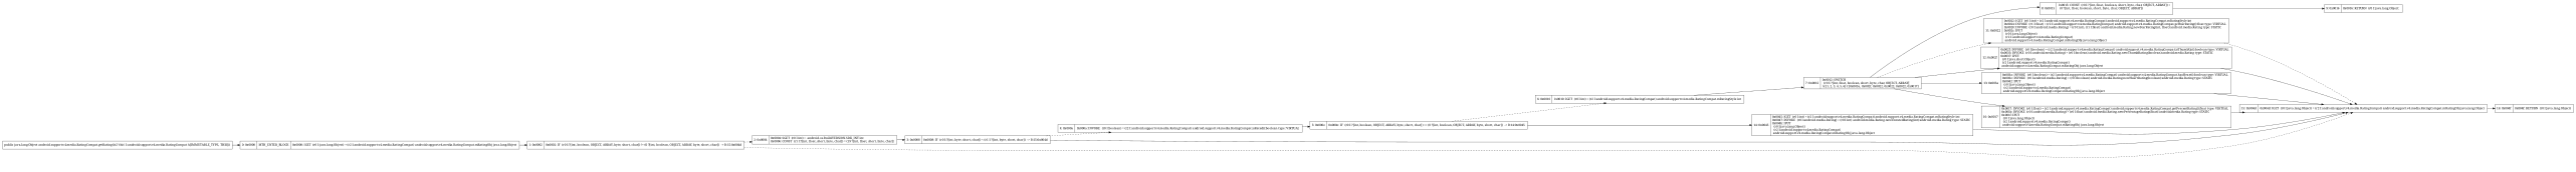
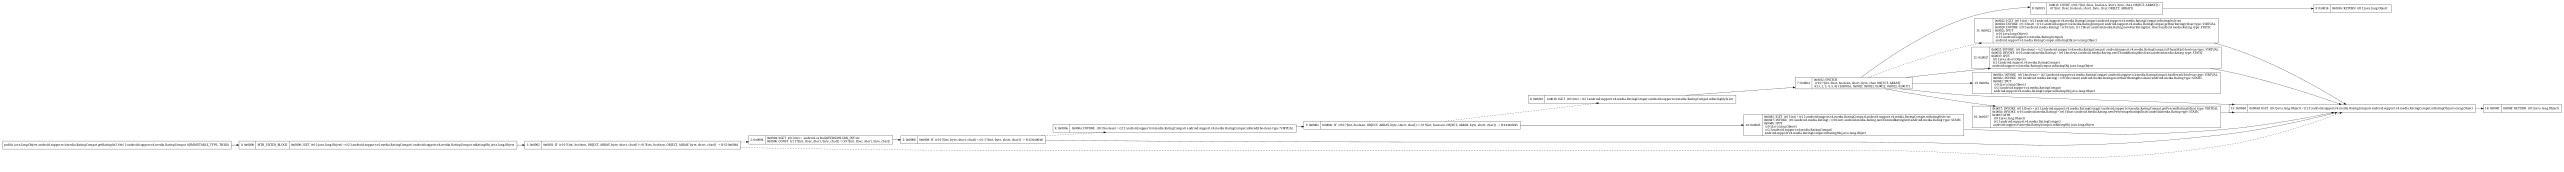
  digraph {
    fontname="Noto Serif"
    rankdir=LR
    node [fontname="Noto Serif" shape=record]
    edge [fontname="Noto Serif"]
    n1 [label="{0\:\ 0x0000|MTH_ENTER_BLOCK\l|0x0000: IGET  (r0 I:java.lang.Object) = (r2 I:android.support.v4.media.RatingCompat) android.support.v4.media.RatingCompat.mRatingObj java.lang.Object \l}"]
    n2 [label="{1\:\ 0x0002|0x0002: IF  (r0 I:?[int, boolean, OBJECT, ARRAY, byte, short, char]) != (0 ?[int, boolean, OBJECT, ARRAY, byte, short, char])  \-\> B:15:0x004d \l}"]
    n3 [label="{2\:\ 0x0004|0x0004: SGET  (r0 I:int) =  android.os.Build.VERSION.SDK_INT int \l0x0006: CONST  (r1 I:?[int, float, short, byte, char]) = (19 ?[int, float, short, byte, char]) \l}"]
    n4 [label="{15\:\ 0x004d|0x004d: IGET  (r0 I:java.lang.Object) = (r2 I:android.support.v4.media.RatingCompat) android.support.v4.media.RatingCompat.mRatingObj java.lang.Object \l}"]
    n5 [label="{3\:\ 0x0008|0x0008: IF  (r0 I:?[int, byte, short, char]) \< (r1 I:?[int, byte, short, char])  \-\> B:15:0x004d \l}"]
    n6 [label="{16\:\ 0x004f|0x004f: RETURN  (r0 I:java.lang.Object) \l}"]
    n7 [label="{4\:\ 0x000a|0x000a: INVOKE  (r0 I:boolean) = (r2 I:android.support.v4.media.RatingCompat) android.support.v4.media.RatingCompat.isRated():boolean type: VIRTUAL \l}"]
    n8 [label="{5\:\ 0x000e|0x000e: IF  (r0 I:?[int, boolean, OBJECT, ARRAY, byte, short, char]) == (0 ?[int, boolean, OBJECT, ARRAY, byte, short, char])  \-\> B:14:0x0045 \l}"]
    n9 [label="{6\:\ 0x0010|0x0010: IGET  (r0 I:int) = (r2 I:android.support.v4.media.RatingCompat) android.support.v4.media.RatingCompat.mRatingStyle int \l}"]
    n10 [label="{14\:\ 0x0045|0x0045: IGET  (r0 I:int) = (r2 I:android.support.v4.media.RatingCompat) android.support.v4.media.RatingCompat.mRatingStyle int \l0x0047: INVOKE  (r0 I:android.media.Rating) = (r0 I:int) android.media.Rating.newUnratedRating(int):android.media.Rating type: STATIC \l0x004b: IPUT  \l  (r0 I:java.lang.Object)\l  (r2 I:android.support.v4.media.RatingCompat)\l android.support.v4.media.RatingCompat.mRatingObj java.lang.Object \l}"]
    n11 [label="{7\:\ 0x0012|0x0012: SWITCH  \l  (r0 I:?[int, float, boolean, short, byte, char, OBJECT, ARRAY])\l k:[1, 2, 3, 4, 5, 6] t:[0x003a, 0x002f, 0x0022, 0x0022, 0x0022, 0x0017] \l}"]
    n12 [label="{8\:\ 0x0015|0x0015: CONST  (r0 I:?[int, float, boolean, short, byte, char, OBJECT, ARRAY]) = \l  (0 ?[int, float, boolean, short, byte, char, OBJECT, ARRAY])\l \l}"]
-   n13 [label="{10\:\ 0x0017|0x0017: INVOKE  (r0 I:float) = (r2 I:android.support.v4.media.RatingCompat) android.support.v4.media.RatingCompat.getPercentRating():float type: VIRTUAL \l0x001b: INVOKE  (r0 I:android.media.Rating) = (r0 I:float) android.media.Rating.newPercentageRating(float):android.media.Rating type: STATIC \l0x001f: IPUT  \l  (r0 I:java.lang.Object)\l  (r2 I:android.support.v4.media.RatingCompat)\l android.support.v4.media.RatingCompat.mRatingObj java.lang.Object \l}"]
+   n13 [label="{10\:\ 0x0017|0x0017: INVOKE  (r0 I:float) = (r2 I:android.support.v4.media.RatingCompat) android.support.v4.media.RatingCompat.getPercentRating():float type: VIRTUAL \l0x001b: INVOKE  (r0 I:android.media.Rating) = (r0 I:float) android.media.Rating.newPercentageRating(float):android.media.Rating type: STATIC \l0x001f: MTH  \l  (r0 I:java.lang.Object)\l  (r2 I:android.support.v4.media.RatingCompat)\l android.support.v4.media.RatingCompat.mRatingObj java.lang.Object \l}"]
    n14 [label="{11\:\ 0x0022|0x0022: IGET  (r0 I:int) = (r2 I:android.support.v4.media.RatingCompat) android.support.v4.media.RatingCompat.mRatingStyle int \l0x0024: INVOKE  (r1 I:float) = (r2 I:android.support.v4.media.RatingCompat) android.support.v4.media.RatingCompat.getStarRating():float type: VIRTUAL \l0x0028: INVOKE  (r0 I:android.media.Rating) = (r0 I:int), (r1 I:float) android.media.Rating.newStarRating(int, float):android.media.Rating type: STATIC \l0x002c: IPUT  \l  (r0 I:java.lang.Object)\l  (r2 I:android.support.v4.media.RatingCompat)\l android.support.v4.media.RatingCompat.mRatingObj java.lang.Object \l}"]
    n15 [label="{12\:\ 0x002f|0x002f: INVOKE  (r0 I:boolean) = (r2 I:android.support.v4.media.RatingCompat) android.support.v4.media.RatingCompat.isThumbUp():boolean type: VIRTUAL \l0x0033: INVOKE  (r0 I:android.media.Rating) = (r0 I:boolean) android.media.Rating.newThumbRating(boolean):android.media.Rating type: STATIC \l0x0037: IPUT  \l  (r0 I:java.short.Object)\l  (r2 I:android.support.v4.media.RatingCompat)\l android.support.v4.media.RatingCompat.mRatingObj java.lang.Object \l}"]
    n16 [label="{13\:\ 0x003a|0x003a: INVOKE  (r0 I:boolean) = (r2 I:android.support.v4.media.RatingCompat) android.support.v4.media.RatingCompat.hasHeart():boolean type: VIRTUAL \l0x003e: INVOKE  (r0 I:android.media.Rating) = (r0 I:boolean) android.media.Rating.newHeartRating(boolean):android.media.Rating type: STATIC \l0x0042: IPUT  \l  (r0 I:java.lang.Object)\l  (r2 I:android.support.v4.media.RatingCompat)\l android.support.v4.media.RatingCompat.mRatingObj java.lang.Object \l}"]
    n17 [label="{9\:\ 0x0016|0x0016: RETURN  (r0 I:java.lang.Object) \l}"]
    n18 [label="{public java.lang.Object android.support.v4.media.RatingCompat.getRating((r2 'this' I:android.support.v4.media.RatingCompat A[IMMUTABLE_TYPE, THIS])) }"]
    n1 -> n2
    n2 -> n3 [style=dashed]
    n2 -> n4 [style=dashed]
    n3 -> n5
    n4 -> n6
    n5 -> n4
    n5 -> n7 [style=dashed]
    n7 -> n8
    n8 -> n9 [style=dashed]
    n8 -> n10
    n9 -> n11
    n10 -> n4
    n11 -> n12
    n11 -> n13
    n11 -> n14 [style=dashed]
    n11 -> n15
    n11 -> n16
    n12 -> n17
    n13 -> n4
-   n14 -> n4 [style=dashed]
+   n14 -> n4
    n15 -> n4
-   n16 -> n4
+   n11 -> n4
    n18 -> n1
  }
